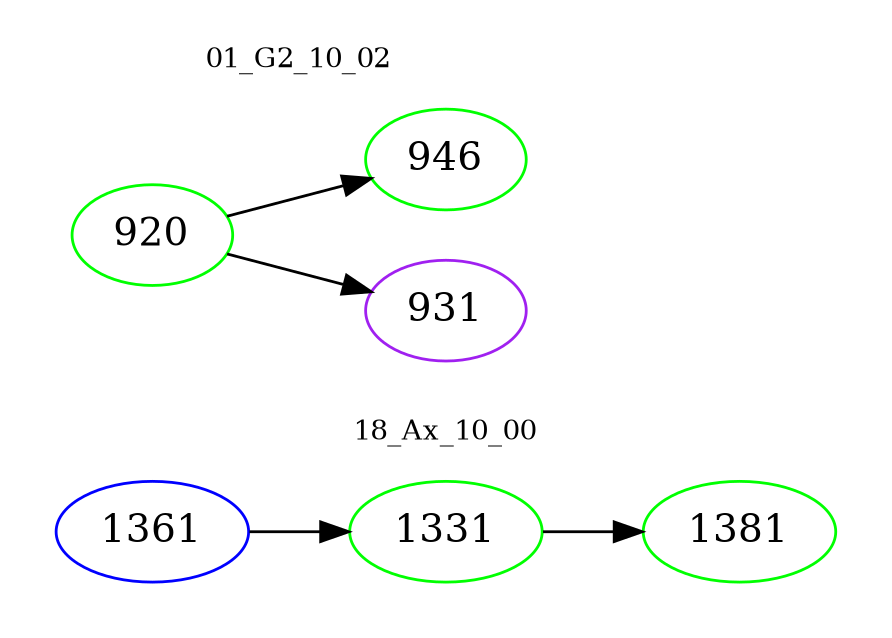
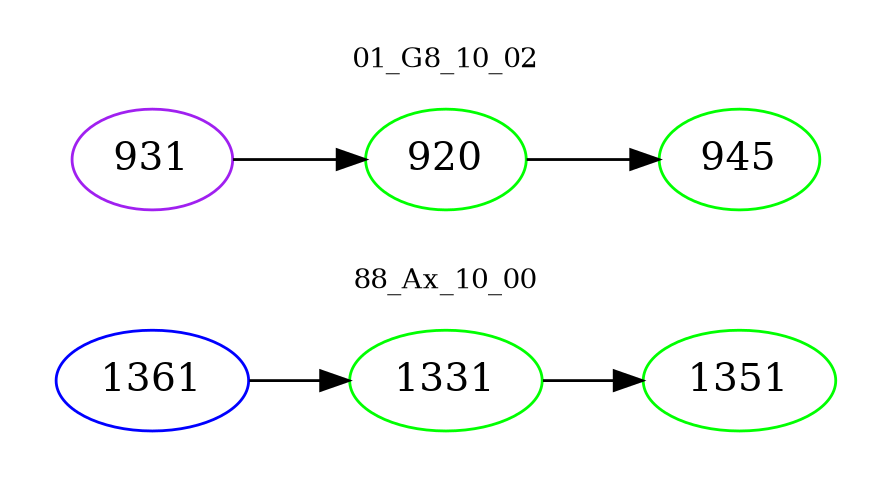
  digraph {
    rankdir=LR
    node [color=green]
    edge [color=black]
    n1 [color=blue label=1361]
    n2 [label=1331]
-   n3 [label=1381]
+   n3 [label=1351]
    n4 [color=purple label=931]
    n5 [label=920]
-   n6 [label=946]
+   n6 [label=945]
    subgraph cluster_1 {
      color=white
      fontsize=10
-     label="18_Ax_10_00"
+     label="88_Ax_10_00"
      n1
      n2
      n3
    }
    subgraph cluster_2 {
      color=white
      fontsize=10
-     label="01_G2_10_02"
+     label="01_G8_10_02"
      n4
      n5
      n6
    }
    n1 -> n2
    n2 -> n3
-   n5 -> n4
+   n4 -> n5
    n5 -> n6
  }
